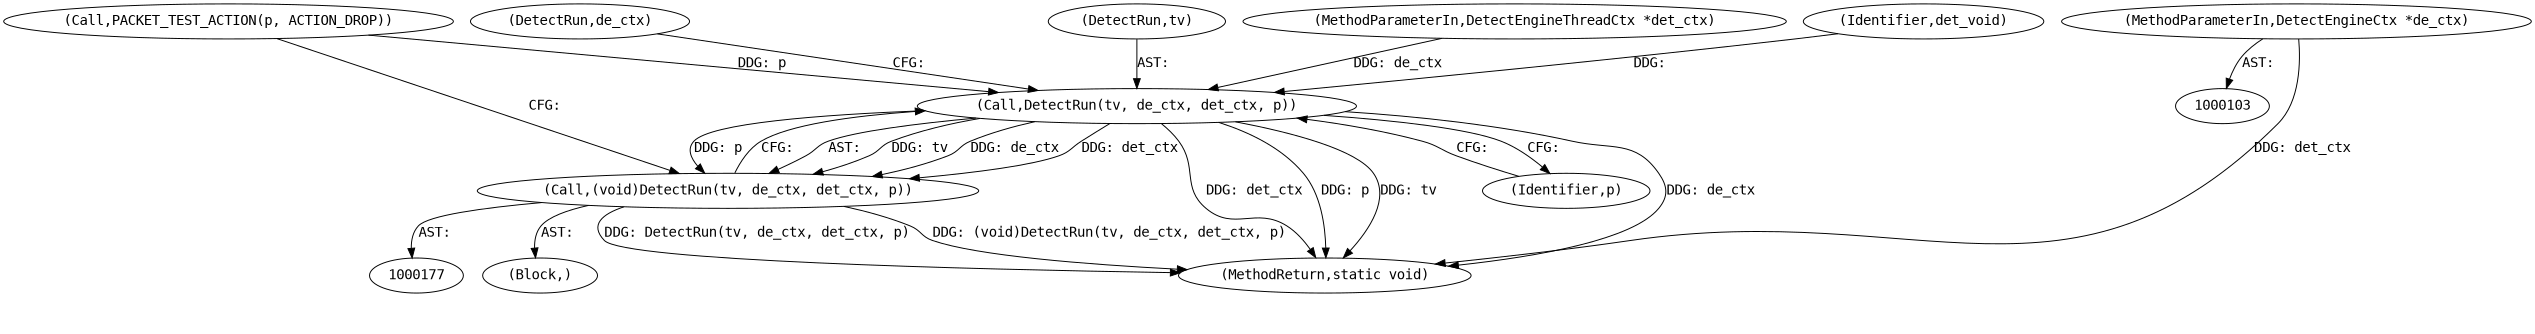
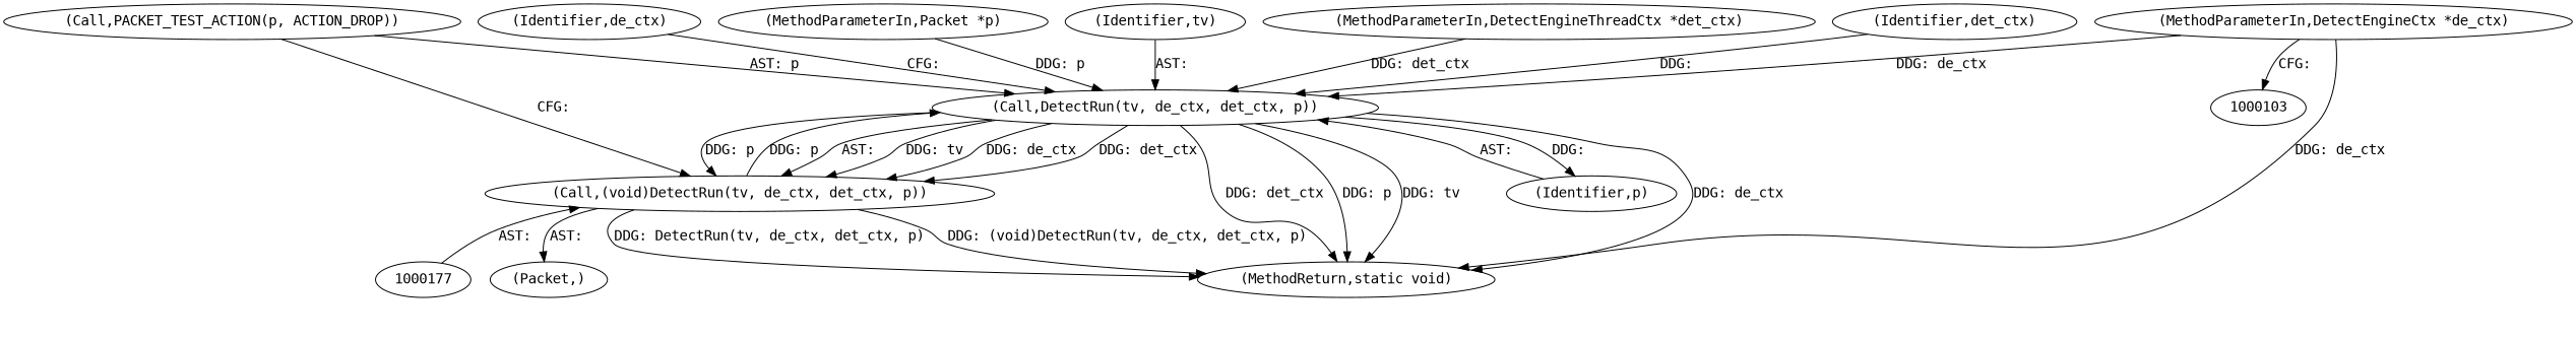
  digraph {
    fontname="DejaVu Sans Mono"
    node [fontname="DejaVu Sans Mono"]
    edge [fontname="DejaVu Sans Mono"]
    n1 [label="(MethodParameterIn,DetectEngineCtx *de_ctx)"]
    n2 [label="(Call,DetectRun(tv, de_ctx, det_ctx, p))"]
    n3 [label="(MethodReturn,static void)"]
    1000103
    n5 [label="(Call,(void)DetectRun(tv, de_ctx, det_ctx, p))"]
    n6 [label="(Identifier,p)"]
-   n7 [label="(Block,)"]
-   n8 [label="(Identifier,det_void)"]
+   n7 [label="(Packet,)"]
+   n8 [label="(Identifier,det_ctx)"]
    n9 [label="(Call,PACKET_TEST_ACTION(p, ACTION_DROP))"]
-   n10 [label="(DetectRun,de_ctx)"]
-   n12 [label="(DetectRun,tv)"]
+   n10 [label="(Identifier,de_ctx)"]
+   n11 [label="(MethodParameterIn,Packet *p)"]
+   n12 [label="(Identifier,tv)"]
    n13 [label="(MethodParameterIn,DetectEngineThreadCtx *det_ctx)"]
    1000177
-   n1 -> n3 [label="DDG: det_ctx"]
-   n1 -> 1000103 [label="AST: "]
+   n1 -> n2 [label="DDG: de_ctx"]
+   n1 -> n3 [label="DDG: de_ctx"]
+   n1 -> 1000103 [label="CFG: "]
    n2 -> n3 [label="DDG: det_ctx"]
    n2 -> n3 [label="DDG: p"]
    n2 -> n3 [label="DDG: tv"]
    n2 -> n3 [label="DDG: de_ctx"]
    n2 -> n5 [label="AST: "]
    n2 -> n5 [label="DDG: tv"]
    n2 -> n5 [label="DDG: de_ctx"]
    n2 -> n5 [label="DDG: det_ctx"]
    n2 -> n5 [label="DDG: p"]
-   n2 -> n6 [label="CFG: "]
-   n5 -> n2 [label="CFG: "]
+   n2 -> n6 [label="DDG: "]
+   n5 -> n2 [label="DDG: p"]
    n5 -> n3 [label="DDG: DetectRun(tv, de_ctx, det_ctx, p)"]
    n5 -> n3 [label="DDG: (void)DetectRun(tv, de_ctx, det_ctx, p)"]
    n5 -> n7 [label="AST: "]
-   n6 -> n2 [label="CFG: "]
+   n6 -> n2 [label="AST: "]
    n8 -> n2 [label="DDG: "]
-   n9 -> n2 [label="DDG: p"]
+   n9 -> n2 [label="AST: p"]
    n9 -> n5 [label="CFG: "]
    n10 -> n2 [label="CFG: "]
+   n11 -> n2 [label="DDG: p"]
    n12 -> n2 [label="AST: "]
-   n13 -> n2 [label="DDG: de_ctx"]
-   n5 -> 1000177 [label="AST: "]
+   n13 -> n2 [label="DDG: det_ctx"]
+   1000177 -> n5 [label="AST: "]
  }
